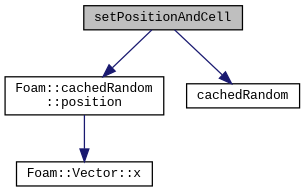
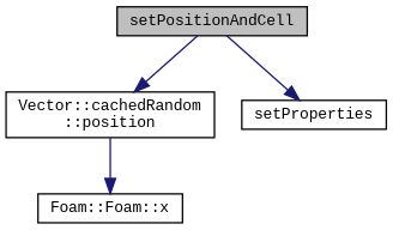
  digraph {
    fontname="Liberation Mono"
    rankdir=TB
    node [color=black fontname="Liberation Mono" fontsize=10 shape=record]
    edge [color=midnightblue fontname="Liberation Mono" fontsize=10 labelfontname=FreeSans labelfontsize=10 style=solid]
    n1 [fillcolor=grey75 fontcolor=black height=0.2 label=setPositionAndCell style=filled width=0.4]
-   n2 [height=0.2 label="Foam::cachedRandom\l::position" width=0.4]
-   n3 [height=0.2 label=cachedRandom width=0.4]
-   n4 [height=0.2 label="Foam::Vector::x" width=0.4]
+   n2 [height=0.2 label="Vector::cachedRandom\l::position" width=0.4]
+   n3 [height=0.2 label=setProperties width=0.4]
+   n4 [height=0.2 label="Foam::Foam::x" width=0.4]
    n1 -> n2
    n1 -> n3
    n2 -> n4
  }
